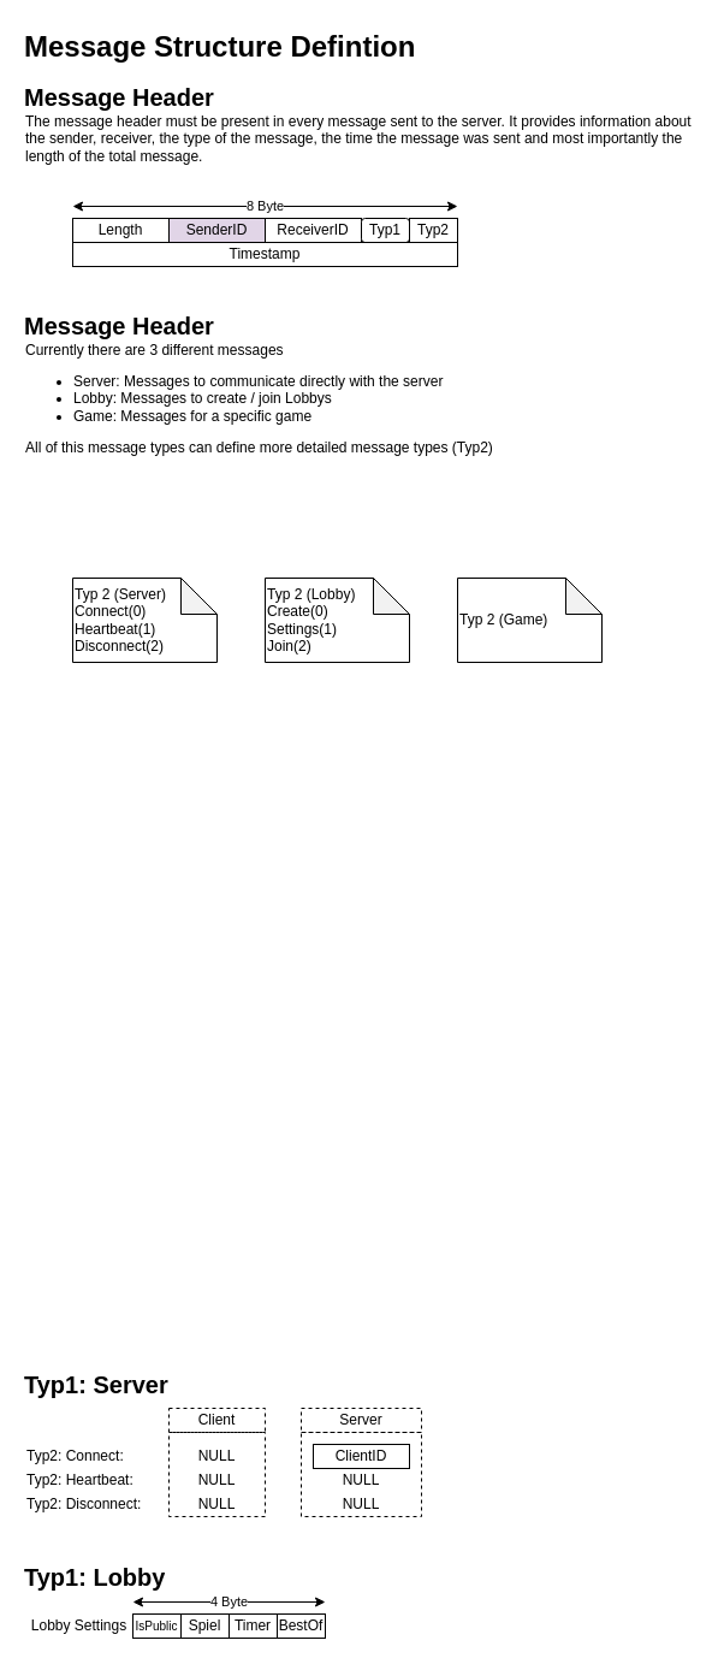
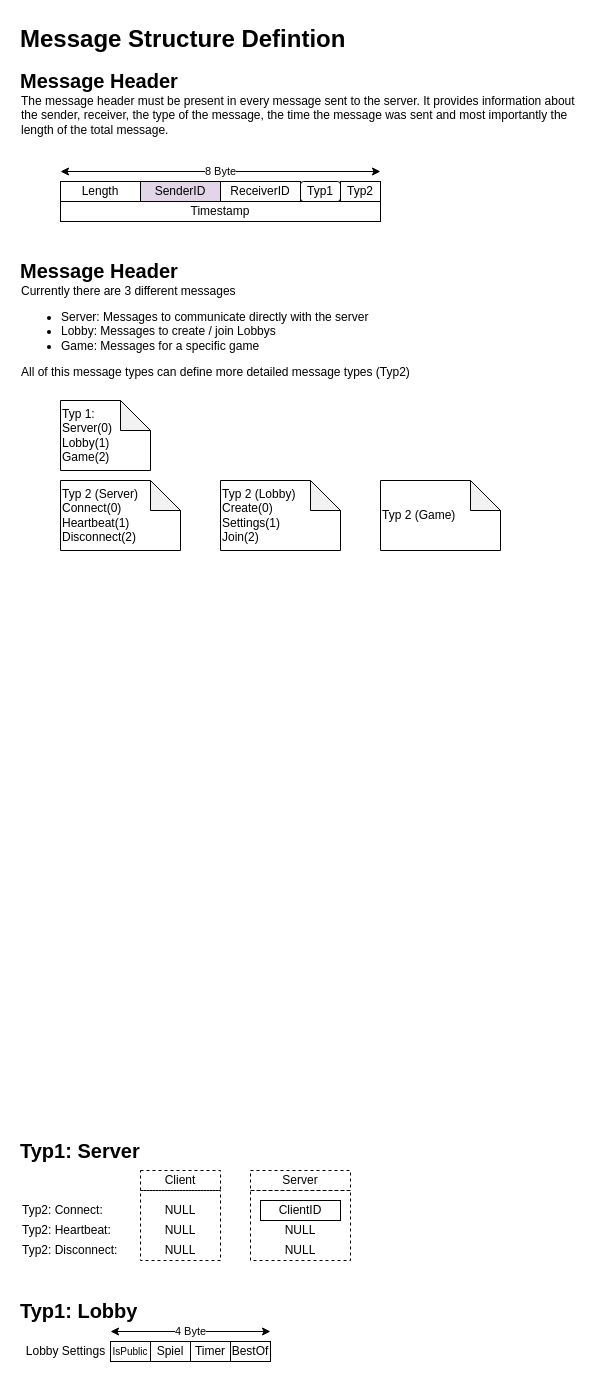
  <mxCell id="0" />
  <mxCell id="1" parent="0" />
  <mxCell id="2" value="Length" style="rounded=0;whiteSpace=wrap;html=1;" parent="1" vertex="1"><mxGeometry x="60" y="181" width="80" height="20" as="geometry" /></mxCell>
  <mxCell id="3" value="SenderID" style="rounded=0;whiteSpace=wrap;html=1;fillColor=#e1d5e7;" parent="1" vertex="1"><mxGeometry x="140" y="181" width="80" height="20" as="geometry" /></mxCell>
  <mxCell id="4" value="ReceiverID" style="rounded=0;whiteSpace=wrap;html=1;" parent="1" vertex="1"><mxGeometry x="220" y="181" width="80" height="20" as="geometry" /></mxCell>
  <mxCell id="5" value="Typ1" style="whiteSpace=wrap;html=1;rounded=1;" parent="1" vertex="1"><mxGeometry x="300" y="181" width="40" height="20" as="geometry" /></mxCell>
  <mxCell id="6" value="Typ2" style="rounded=0;whiteSpace=wrap;html=1;" parent="1" vertex="1"><mxGeometry x="340" y="181" width="40" height="20" as="geometry" /></mxCell>
  <mxCell id="7" value="" style="endArrow=classic;startArrow=classic;html=1;" parent="1" edge="1"><mxGeometry width="50" height="50" relative="1" as="geometry"><mxPoint x="60" y="171" as="sourcePoint" /><mxPoint x="380" y="171" as="targetPoint" /></mxGeometry></mxCell>
  <mxCell id="8" value="8 Byte" style="edgeLabel;html=1;align=center;verticalAlign=middle;resizable=0;points=[];" parent="7" vertex="1" connectable="0"><mxGeometry x="-0.138" y="1" relative="1" as="geometry"><mxPoint x="21.9" as="offset" /></mxGeometry></mxCell>
  <mxCell id="9" value="Timestamp" style="rounded=0;whiteSpace=wrap;html=1;" parent="1" vertex="1"><mxGeometry x="60" y="201" width="320" height="20" as="geometry" /></mxCell>
  <mxCell id="10" value="IsPublic" style="rounded=0;whiteSpace=wrap;html=1;fontSize=10;" parent="1" vertex="1"><mxGeometry x="110" y="1341" width="40" height="20" as="geometry" /></mxCell>
  <mxCell id="11" value="Spiel" style="rounded=0;whiteSpace=wrap;html=1;" parent="1" vertex="1"><mxGeometry x="150" y="1341" width="40" height="20" as="geometry" /></mxCell>
  <mxCell id="12" value="Timer" style="rounded=0;whiteSpace=wrap;html=1;" parent="1" vertex="1"><mxGeometry x="190" y="1341" width="40" height="20" as="geometry" /></mxCell>
  <mxCell id="13" value="BestOf" style="rounded=0;whiteSpace=wrap;html=1;" parent="1" vertex="1"><mxGeometry x="230" y="1341" width="40" height="20" as="geometry" /></mxCell>
  <mxCell id="14" value="" style="endArrow=classic;startArrow=classic;html=1;" parent="1" edge="1"><mxGeometry width="50" height="50" relative="1" as="geometry"><mxPoint x="110" y="1331" as="sourcePoint" /><mxPoint x="270" y="1331" as="targetPoint" /></mxGeometry></mxCell>
  <mxCell id="15" value="4 Byte" style="edgeLabel;html=1;align=center;verticalAlign=middle;resizable=0;points=[];" parent="14" vertex="1" connectable="0"><mxGeometry x="-0.138" y="1" relative="1" as="geometry"><mxPoint x="10.95" as="offset" /></mxGeometry></mxCell>
  <mxCell id="16" value="Lobby Settings" style="text;html=1;align=center;verticalAlign=middle;resizable=0;points=[];autosize=1;" parent="1" vertex="1"><mxGeometry x="20" y="1341" width="90" height="20" as="geometry" /></mxCell>
+ <mxCell id="17" value="Typ 1:&lt;br&gt;Server(0)&lt;br&gt;Lobby(1)&lt;br&gt;Game(2)" style="shape=note;whiteSpace=wrap;html=1;backgroundOutline=1;darkOpacity=0.05;align=left;" parent="1" vertex="1"><mxGeometry x="60" y="400" width="90" height="70" as="geometry" /></mxCell>
  <mxCell id="18" value="Typ 2 (Lobby)&lt;br&gt;Create(0)&lt;br&gt;Settings(1)&lt;br&gt;Join(2)" style="shape=note;whiteSpace=wrap;html=1;backgroundOutline=1;darkOpacity=0.05;align=left;" parent="1" vertex="1"><mxGeometry x="220" y="480" width="120" height="70" as="geometry" /></mxCell>
  <mxCell id="19" value="Typ 2 (Server)&lt;br&gt;Connect(0)&lt;br&gt;Heartbeat(1)&lt;br&gt;Disconnect(2)" style="shape=note;whiteSpace=wrap;html=1;backgroundOutline=1;darkOpacity=0.05;align=left;" parent="1" vertex="1"><mxGeometry x="60" y="480" width="120" height="70" as="geometry" /></mxCell>
  <mxCell id="20" value="Typ 2 (Game)" style="shape=note;whiteSpace=wrap;html=1;backgroundOutline=1;darkOpacity=0.05;align=left;" parent="1" vertex="1"><mxGeometry x="380" y="480" width="120" height="70" as="geometry" /></mxCell>
  <mxCell id="21" value="&lt;h1&gt;Message Structure Defintion&lt;/h1&gt;" style="text;html=1;strokeColor=none;fillColor=none;spacing=0;spacingTop=-16;whiteSpace=wrap;overflow=hidden;rounded=0;" parent="1" vertex="1"><mxGeometry x="20" y="20" width="470" height="29" as="geometry" /></mxCell>
  <mxCell id="22" value="&lt;h1&gt;&lt;font style=&quot;font-size: 20px ; line-height: 110%&quot;&gt;Message Header&lt;/font&gt;&lt;/h1&gt;&lt;p&gt;&lt;br&gt;&lt;/p&gt;" style="text;html=1;strokeColor=none;fillColor=none;spacing=0;spacingTop=-25;whiteSpace=wrap;overflow=hidden;rounded=0;" parent="1" vertex="1"><mxGeometry x="20" y="70" width="560" height="20" as="geometry" /></mxCell>
  <mxCell id="23" value="&lt;span style=&quot;&quot;&gt;The message header must be present in every message sent to the server. It provides information about the sender, receiver, the type of the message, the time the message was sent and most importantly the length of the total message.&lt;/span&gt;" style="text;html=1;strokeColor=none;fillColor=none;align=left;verticalAlign=middle;whiteSpace=wrap;rounded=0;glass=0;sketch=0;recursiveResize=1;expand=1;spacing=1;" parent="1" vertex="1"><mxGeometry x="20" y="90" width="560" height="49" as="geometry" /></mxCell>
  <mxCell id="24" value="&lt;h1&gt;&lt;font style=&quot;font-size: 20px ; line-height: 110%&quot;&gt;Message Header&lt;/font&gt;&lt;/h1&gt;&lt;p&gt;&lt;br&gt;&lt;/p&gt;" style="text;html=1;strokeColor=none;fillColor=none;spacing=0;spacingTop=-25;whiteSpace=wrap;overflow=hidden;rounded=0;" parent="1" vertex="1"><mxGeometry x="20" y="260" width="560" height="20" as="geometry" /></mxCell>
  <mxCell id="25" value="&lt;span&gt;Currently there are 3 different messages&lt;br&gt;&lt;ul&gt;&lt;li&gt;&lt;span&gt;Server: Messages to communicate directly with the server&lt;/span&gt;&lt;/li&gt;&lt;li&gt;Lobby: Messages to create / join Lobbys&lt;/li&gt;&lt;li&gt;&lt;span&gt;Game: Messages for a specific game&lt;/span&gt;&lt;/li&gt;&lt;/ul&gt;All of this message types can define more detailed message types (Typ2)&lt;br&gt;&lt;/span&gt;" style="text;html=1;strokeColor=none;fillColor=none;align=left;verticalAlign=middle;whiteSpace=wrap;rounded=0;glass=0;sketch=0;recursiveResize=1;expand=1;spacing=1;" parent="1" vertex="1"><mxGeometry x="20" y="281" width="560" height="99" as="geometry" /></mxCell>
  <mxCell id="26" value="&lt;h1&gt;&lt;span style=&quot;font-size: 20px&quot;&gt;Typ1: Lobby&lt;/span&gt;&lt;/h1&gt;" style="text;html=1;strokeColor=none;fillColor=none;spacing=0;spacingTop=-25;whiteSpace=wrap;overflow=hidden;rounded=0;" parent="1" vertex="1"><mxGeometry x="20" y="1300" width="240" height="20" as="geometry" /></mxCell>
  <mxCell id="27" value="&lt;h1&gt;&lt;span style=&quot;font-size: 20px&quot;&gt;Typ1: Server&lt;/span&gt;&lt;/h1&gt;" style="text;html=1;strokeColor=none;fillColor=none;spacing=0;spacingTop=-25;whiteSpace=wrap;overflow=hidden;rounded=0;" parent="1" vertex="1"><mxGeometry x="20" y="1140" width="240" height="20" as="geometry" /></mxCell>
  <mxCell id="28" value="" style="group;dashed=1;" parent="1" vertex="1" connectable="0"><mxGeometry x="140" y="1170" width="80" height="90" as="geometry" /></mxCell>
  <mxCell id="29" value="" style="rounded=0;whiteSpace=wrap;html=1;glass=0;sketch=0;align=right;fillColor=none;dashed=1;" parent="28" vertex="1"><mxGeometry y="20" width="80" height="70" as="geometry" /></mxCell>
  <mxCell id="30" value="NULL" style="text;html=1;strokeColor=none;fillColor=none;align=center;verticalAlign=middle;whiteSpace=wrap;rounded=0;glass=0;sketch=0;" parent="28" vertex="1"><mxGeometry y="30" width="80" height="20" as="geometry" /></mxCell>
  <mxCell id="31" value="NULL" style="text;html=1;strokeColor=none;fillColor=none;align=center;verticalAlign=middle;whiteSpace=wrap;rounded=0;glass=0;sketch=0;" parent="28" vertex="1"><mxGeometry y="50" width="80" height="20" as="geometry" /></mxCell>
  <mxCell id="32" value="NULL" style="text;html=1;strokeColor=none;fillColor=none;align=center;verticalAlign=middle;whiteSpace=wrap;rounded=0;glass=0;sketch=0;" parent="28" vertex="1"><mxGeometry y="70" width="80" height="20" as="geometry" /></mxCell>
  <mxCell id="33" value="Client" style="rounded=0;whiteSpace=wrap;html=1;glass=0;sketch=0;fillColor=none;align=center;dashed=1;" parent="28" vertex="1"><mxGeometry width="80" height="20" as="geometry" /></mxCell>
  <mxCell id="34" value="Typ2: Connect:" style="text;html=1;strokeColor=none;fillColor=none;align=left;verticalAlign=middle;whiteSpace=wrap;rounded=0;" parent="1" vertex="1"><mxGeometry x="20" y="1200" width="100" height="20" as="geometry" /></mxCell>
  <mxCell id="35" value="Typ2: Heartbeat:" style="text;html=1;strokeColor=none;fillColor=none;align=left;verticalAlign=middle;whiteSpace=wrap;rounded=0;" parent="1" vertex="1"><mxGeometry x="20" y="1220" width="100" height="20" as="geometry" /></mxCell>
  <mxCell id="36" value="Typ2: Disconnect:" style="text;html=1;strokeColor=none;fillColor=none;align=left;verticalAlign=middle;whiteSpace=wrap;rounded=0;" parent="1" vertex="1"><mxGeometry x="20" y="1240" width="100" height="20" as="geometry" /></mxCell>
  <mxCell id="37" value="" style="group" parent="1" vertex="1" connectable="0"><mxGeometry x="250" y="1170" width="100" height="90" as="geometry" /></mxCell>
  <mxCell id="38" value="Server" style="rounded=0;whiteSpace=wrap;html=1;glass=0;sketch=0;fillColor=none;align=center;dashed=1;" parent="37" vertex="1"><mxGeometry width="100" height="20" as="geometry" /></mxCell>
  <mxCell id="39" value="" style="rounded=0;whiteSpace=wrap;html=1;glass=0;sketch=0;align=right;fillColor=none;dashed=1;" parent="37" vertex="1"><mxGeometry y="20" width="100" height="70" as="geometry" /></mxCell>
  <mxCell id="40" value="ClientID" style="rounded=0;whiteSpace=wrap;html=1;glass=0;sketch=0;fillColor=none;align=center;" parent="37" vertex="1"><mxGeometry x="10" y="30" width="80" height="20" as="geometry" /></mxCell>
  <mxCell id="41" value="NULL" style="text;html=1;strokeColor=none;fillColor=none;align=center;verticalAlign=middle;whiteSpace=wrap;rounded=0;glass=0;sketch=0;" parent="37" vertex="1"><mxGeometry x="10" y="50" width="80" height="20" as="geometry" /></mxCell>
  <mxCell id="42" value="NULL" style="text;html=1;strokeColor=none;fillColor=none;align=center;verticalAlign=middle;whiteSpace=wrap;rounded=0;glass=0;sketch=0;" parent="37" vertex="1"><mxGeometry x="10" y="70" width="80" height="20" as="geometry" /></mxCell>
